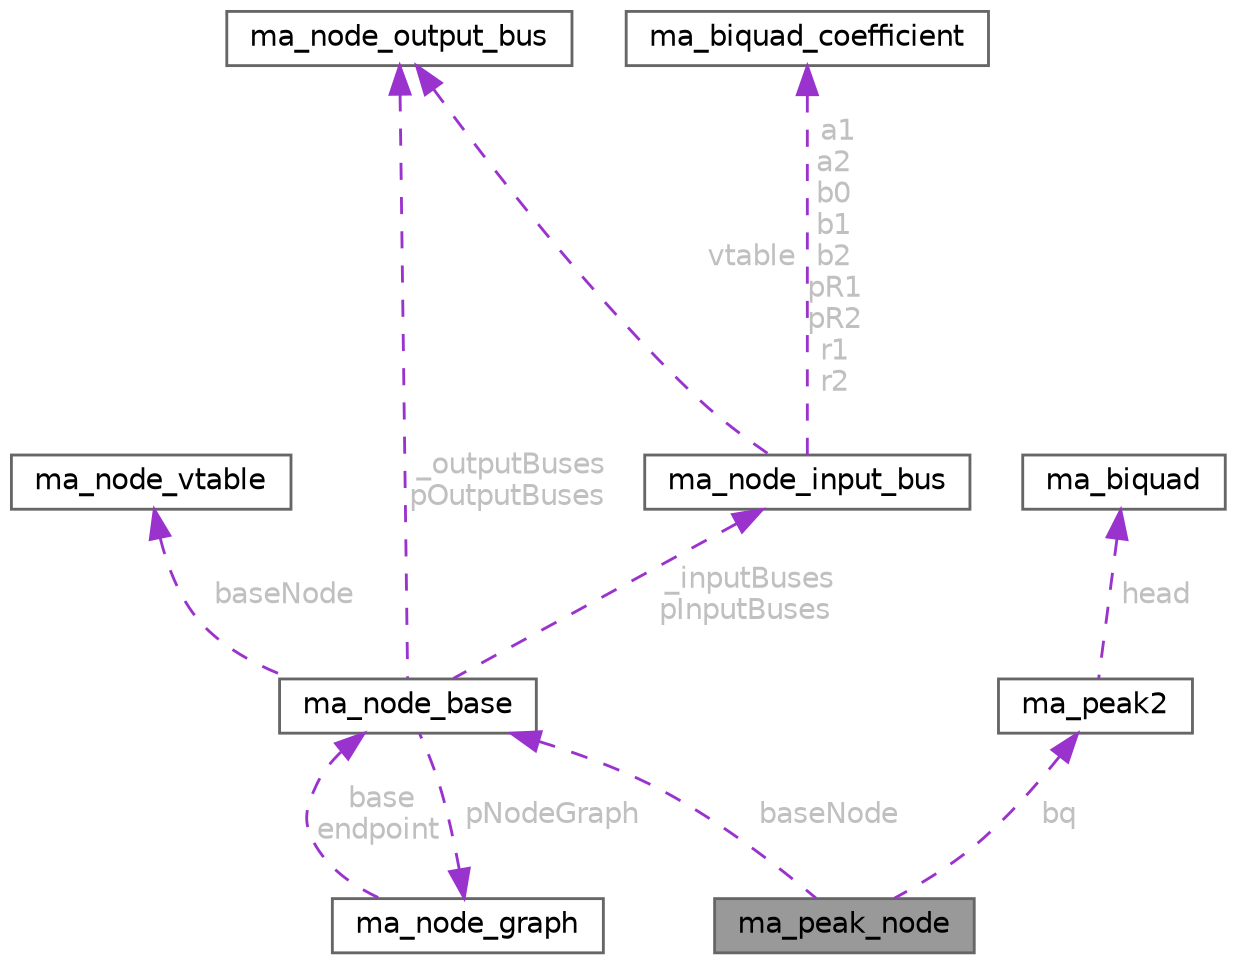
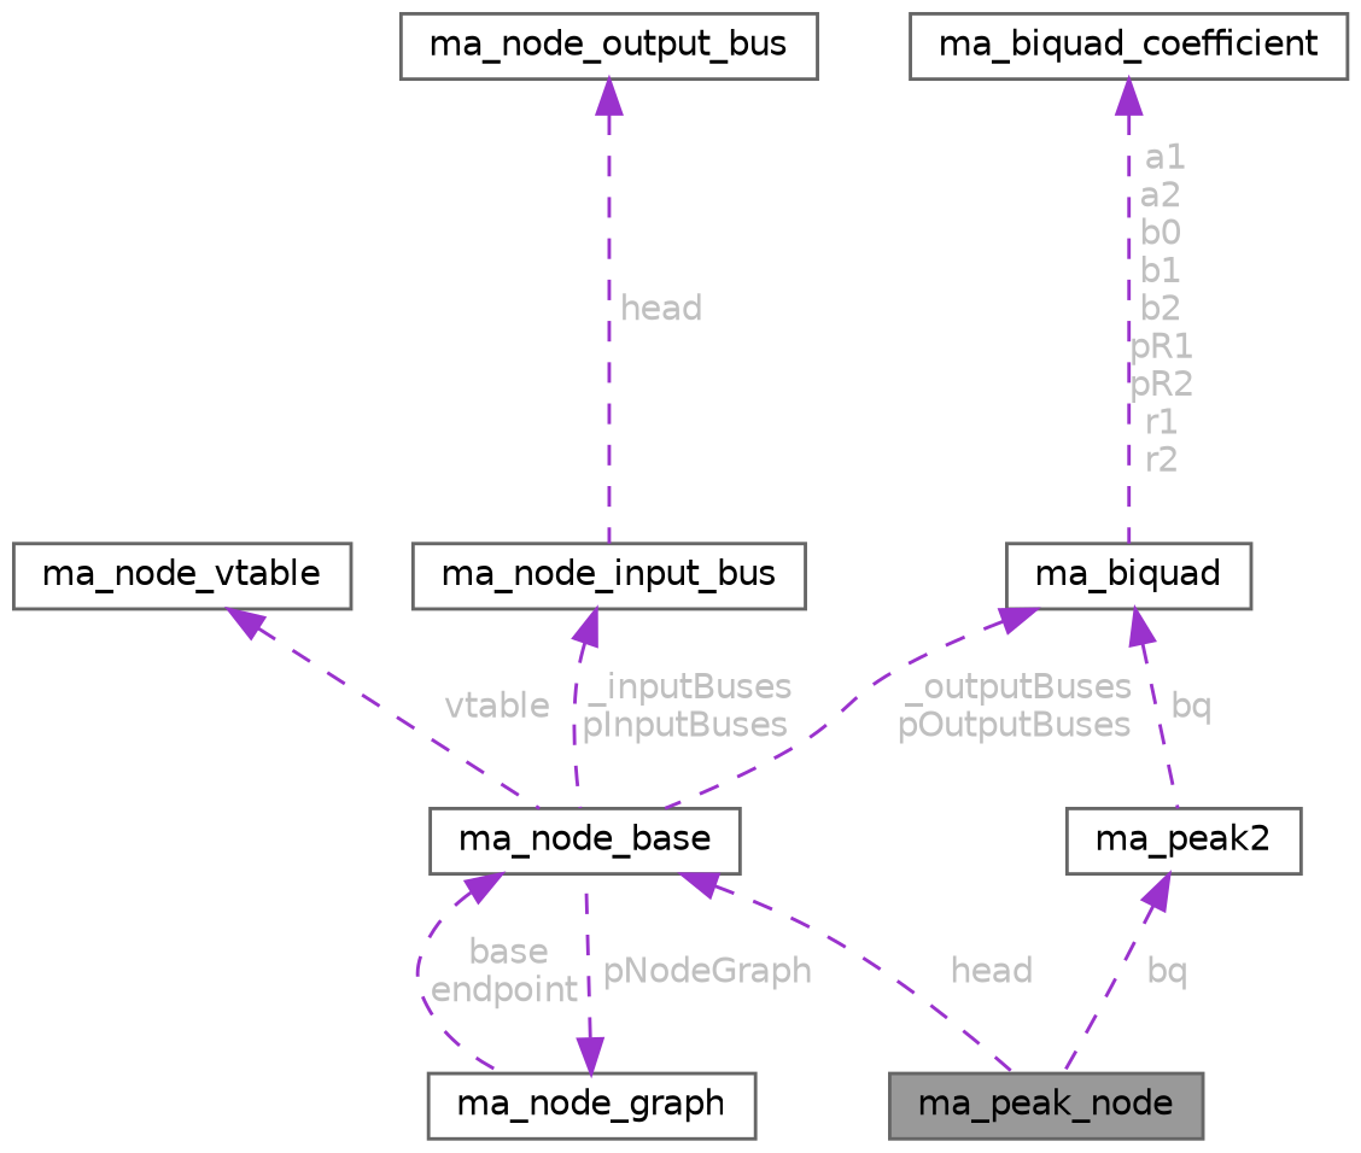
  digraph {
    node [color=gray40 fillcolor=white fontname=Helvetica fontsize=10 shape=box style=filled]
    edge [color=darkorchid3 dir=back fontcolor=grey fontname=Helvetica fontsize=10 labelfontname=Helvetica labelfontsize=10 style=dashed]
    n1 [fillcolor=grey60 fontcolor=black height=0.2 label=ma_peak_node width=0.4]
    n2 [height=0.2 label=ma_node_base width=0.4]
    n3 [height=0.2 label=ma_node_graph width=0.4]
    n4 [height=0.2 label=ma_node_vtable width=0.4]
    n5 [height=0.2 label=ma_node_input_bus width=0.4]
    n6 [height=0.2 label=ma_node_output_bus width=0.4]
    n7 [height=0.2 label=ma_peak2 width=0.4]
    n8 [height=0.2 label=ma_biquad width=0.4]
    n9 [height=0.2 label=ma_biquad_coefficient width=0.4]
-   n2 -> n1 [label=" baseNode"]
+   n2 -> n1 [label=" head"]
    n2 -> n3 [label=" base\nendpoint"]
    n3 -> n2 [label=" pNodeGraph"]
-   n4 -> n2 [label=" baseNode"]
+   n4 -> n2 [label=" vtable"]
    n5 -> n2 [label=" _inputBuses\npInputBuses"]
-   n6 -> n2 [label=" _outputBuses\npOutputBuses"]
-   n6 -> n5 [label=" vtable"]
+   n8 -> n2 [label=" _outputBuses\npOutputBuses"]
+   n6 -> n5 [label=" head"]
    n7 -> n1 [label=" bq"]
-   n8 -> n7 [label=" head"]
-   n9 -> n5 [label=" a1\na2\nb0\nb1\nb2\npR1\npR2\nr1\nr2"]
+   n8 -> n7 [label=" bq"]
+   n9 -> n8 [label=" a1\na2\nb0\nb1\nb2\npR1\npR2\nr1\nr2"]
  }
